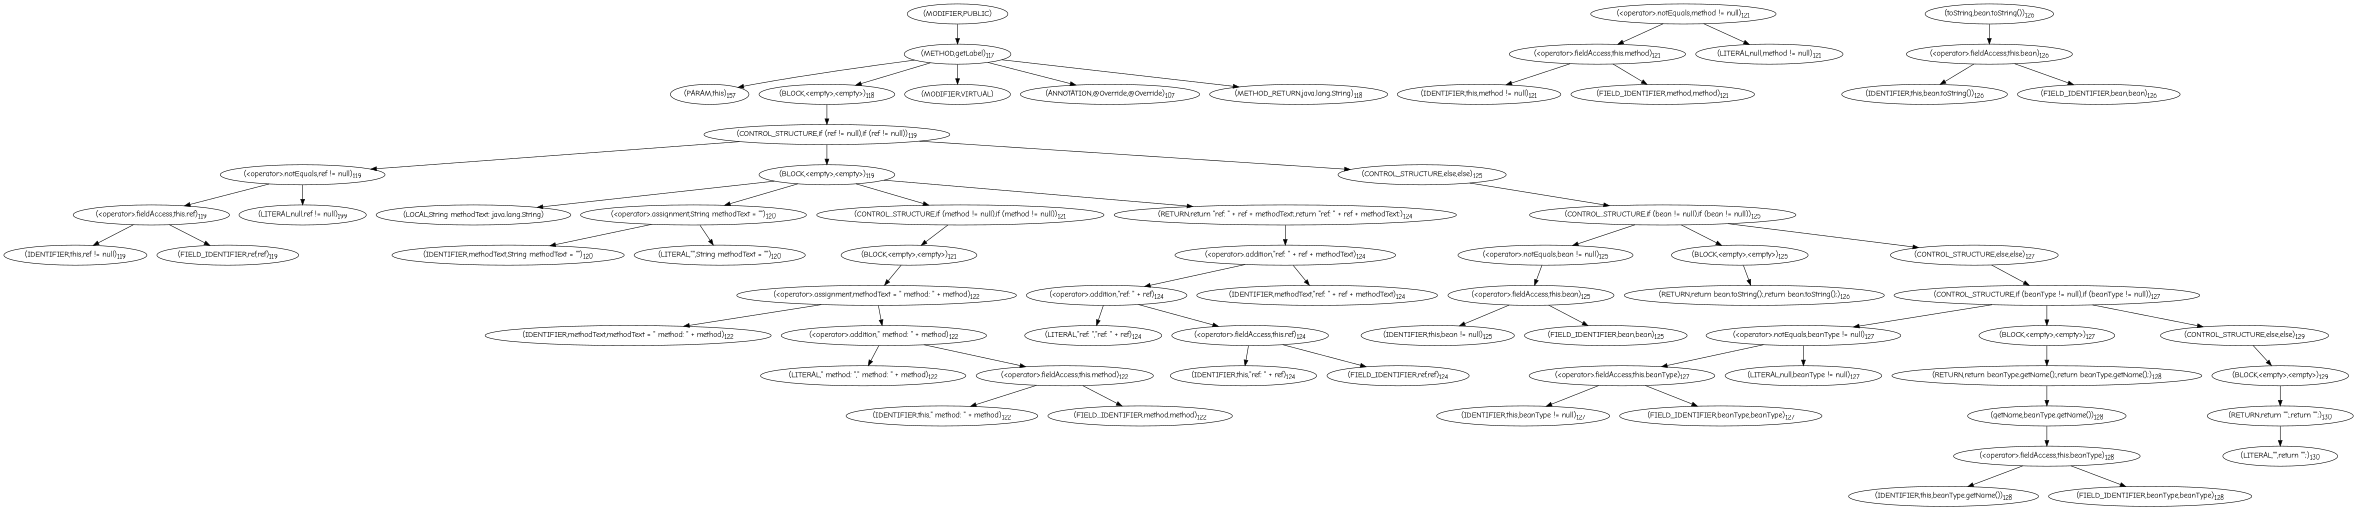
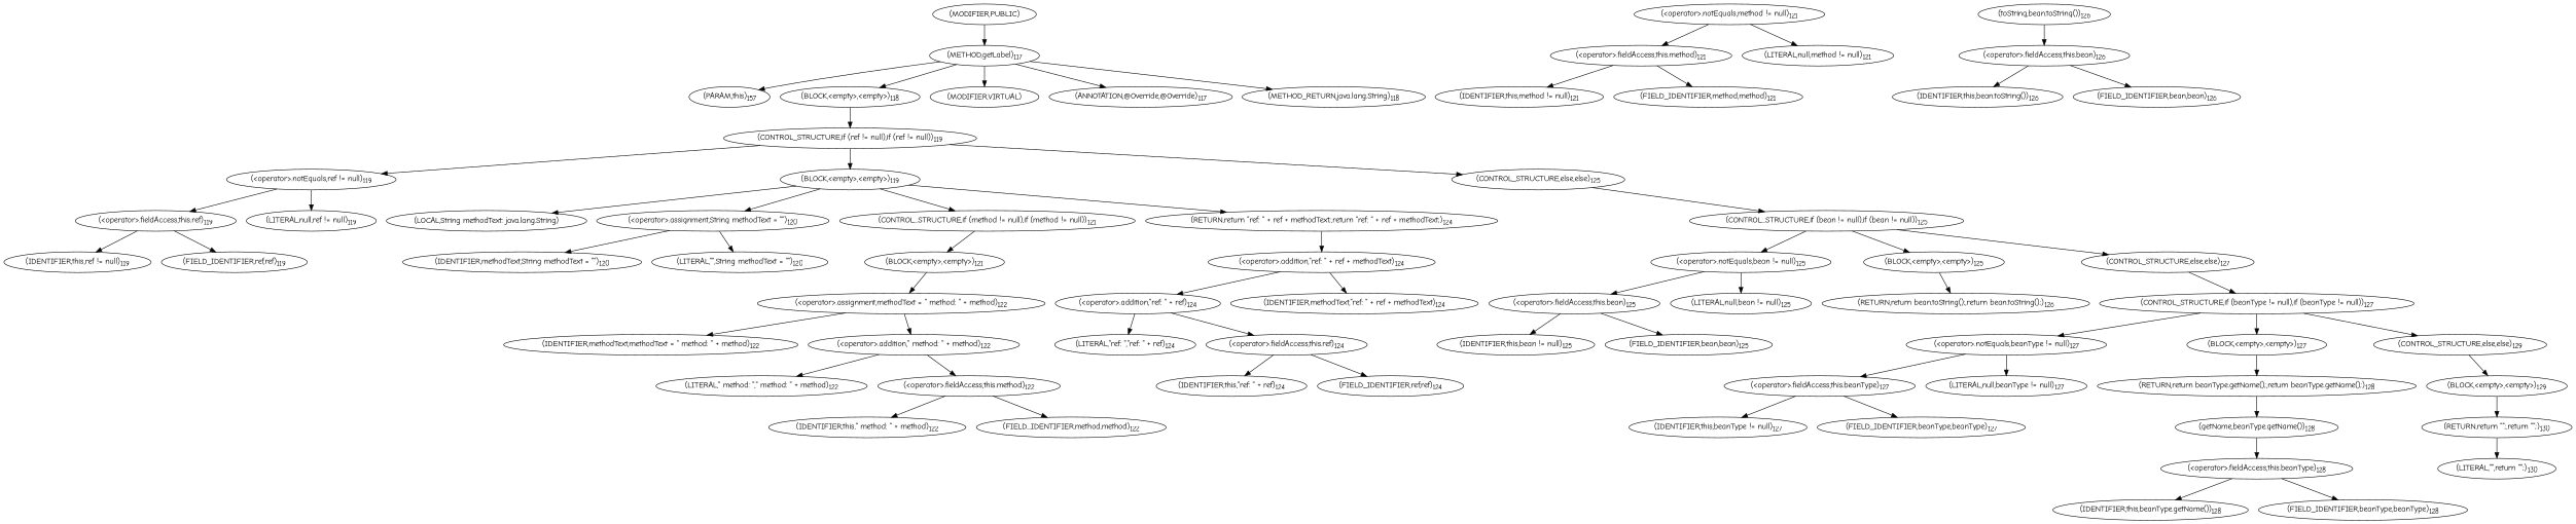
  digraph {
    fontname="Comic Neue"
    node [fontname="Comic Neue"]
    edge [fontname="Comic Neue"]
    n1 [label=<(METHOD,getLabel)<SUB>117</SUB>>]
    n2 [label=<(PARAM,this)<SUB>157</SUB>>]
    n3 [label=<(BLOCK,&lt;empty&gt;,&lt;empty&gt;)<SUB>118</SUB>>]
    n4 [label=<(MODIFIER,VIRTUAL)>]
-   n5 [label=<(ANNOTATION,@Override,@Override)<SUB>107</SUB>>]
+   n5 [label=<(ANNOTATION,@Override,@Override)<SUB>117</SUB>>]
    n6 [label=<(METHOD_RETURN,java.lang.String)<SUB>118</SUB>>]
    n7 [label=<(CONTROL_STRUCTURE,if (ref != null),if (ref != null))<SUB>119</SUB>>]
    n8 [label=<(MODIFIER,PUBLIC)>]
    n9 [label=<(&lt;operator&gt;.notEquals,ref != null)<SUB>119</SUB>>]
    n10 [label=<(BLOCK,&lt;empty&gt;,&lt;empty&gt;)<SUB>119</SUB>>]
    n11 [label=<(CONTROL_STRUCTURE,else,else)<SUB>125</SUB>>]
    n12 [label=<(&lt;operator&gt;.fieldAccess,this.ref)<SUB>119</SUB>>]
-   n13 [label=<(LITERAL,null,ref != null)<SUB>199</SUB>>]
+   n13 [label=<(LITERAL,null,ref != null)<SUB>119</SUB>>]
    n14 [label=<(LOCAL,String methodText: java.lang.String)>]
    n15 [label=<(&lt;operator&gt;.assignment,String methodText = &quot;&quot;)<SUB>120</SUB>>]
    n16 [label=<(CONTROL_STRUCTURE,if (method != null),if (method != null))<SUB>121</SUB>>]
    n17 [label=<(RETURN,return &quot;ref: &quot; + ref + methodText;,return &quot;ref: &quot; + ref + methodText;)<SUB>124</SUB>>]
    n18 [label=<(CONTROL_STRUCTURE,if (bean != null),if (bean != null))<SUB>125</SUB>>]
    n19 [label=<(IDENTIFIER,this,ref != null)<SUB>119</SUB>>]
    n20 [label=<(FIELD_IDENTIFIER,ref,ref)<SUB>119</SUB>>]
    n21 [label=<(IDENTIFIER,methodText,String methodText = &quot;&quot;)<SUB>120</SUB>>]
    n22 [label=<(LITERAL,&quot;&quot;,String methodText = &quot;&quot;)<SUB>120</SUB>>]
    n23 [label=<(BLOCK,&lt;empty&gt;,&lt;empty&gt;)<SUB>121</SUB>>]
    n24 [label=<(&lt;operator&gt;.addition,&quot;ref: &quot; + ref + methodText)<SUB>124</SUB>>]
    n25 [label=<(&lt;operator&gt;.notEquals,method != null)<SUB>121</SUB>>]
    n26 [label=<(&lt;operator&gt;.fieldAccess,this.method)<SUB>121</SUB>>]
    n27 [label=<(LITERAL,null,method != null)<SUB>121</SUB>>]
    n28 [label=<(&lt;operator&gt;.assignment,methodText = &quot; method: &quot; + method)<SUB>122</SUB>>]
    n29 [label=<(IDENTIFIER,this,method != null)<SUB>121</SUB>>]
    n30 [label=<(FIELD_IDENTIFIER,method,method)<SUB>121</SUB>>]
    n31 [label=<(IDENTIFIER,methodText,methodText = &quot; method: &quot; + method)<SUB>122</SUB>>]
    n32 [label=<(&lt;operator&gt;.addition,&quot; method: &quot; + method)<SUB>122</SUB>>]
    n33 [label=<(LITERAL,&quot; method: &quot;,&quot; method: &quot; + method)<SUB>122</SUB>>]
    n34 [label=<(&lt;operator&gt;.fieldAccess,this.method)<SUB>122</SUB>>]
    n35 [label=<(IDENTIFIER,this,&quot; method: &quot; + method)<SUB>122</SUB>>]
    n36 [label=<(FIELD_IDENTIFIER,method,method)<SUB>122</SUB>>]
    n37 [label=<(&lt;operator&gt;.addition,&quot;ref: &quot; + ref)<SUB>124</SUB>>]
    n38 [label=<(IDENTIFIER,methodText,&quot;ref: &quot; + ref + methodText)<SUB>124</SUB>>]
    n39 [label=<(LITERAL,&quot;ref: &quot;,&quot;ref: &quot; + ref)<SUB>124</SUB>>]
    n40 [label=<(&lt;operator&gt;.fieldAccess,this.ref)<SUB>124</SUB>>]
    n41 [label=<(IDENTIFIER,this,&quot;ref: &quot; + ref)<SUB>124</SUB>>]
    n42 [label=<(FIELD_IDENTIFIER,ref,ref)<SUB>124</SUB>>]
    n43 [label=<(&lt;operator&gt;.notEquals,bean != null)<SUB>125</SUB>>]
    n44 [label=<(BLOCK,&lt;empty&gt;,&lt;empty&gt;)<SUB>125</SUB>>]
    n45 [label=<(CONTROL_STRUCTURE,else,else)<SUB>127</SUB>>]
    n46 [label=<(&lt;operator&gt;.fieldAccess,this.bean)<SUB>125</SUB>>]
+   n47 [label=<(LITERAL,null,bean != null)<SUB>125</SUB>>]
    n48 [label=<(RETURN,return bean.toString();,return bean.toString();)<SUB>126</SUB>>]
    n49 [label=<(CONTROL_STRUCTURE,if (beanType != null),if (beanType != null))<SUB>127</SUB>>]
    n50 [label=<(IDENTIFIER,this,bean != null)<SUB>125</SUB>>]
    n51 [label=<(FIELD_IDENTIFIER,bean,bean)<SUB>125</SUB>>]
    n52 [label=<(toString,bean.toString())<SUB>126</SUB>>]
    n53 [label=<(&lt;operator&gt;.fieldAccess,this.bean)<SUB>126</SUB>>]
    n54 [label=<(IDENTIFIER,this,bean.toString())<SUB>126</SUB>>]
    n55 [label=<(FIELD_IDENTIFIER,bean,bean)<SUB>126</SUB>>]
    n56 [label=<(&lt;operator&gt;.notEquals,beanType != null)<SUB>127</SUB>>]
    n57 [label=<(BLOCK,&lt;empty&gt;,&lt;empty&gt;)<SUB>127</SUB>>]
    n58 [label=<(CONTROL_STRUCTURE,else,else)<SUB>129</SUB>>]
    n59 [label=<(&lt;operator&gt;.fieldAccess,this.beanType)<SUB>127</SUB>>]
    n60 [label=<(LITERAL,null,beanType != null)<SUB>127</SUB>>]
    n61 [label=<(RETURN,return beanType.getName();,return beanType.getName();)<SUB>128</SUB>>]
    n62 [label=<(BLOCK,&lt;empty&gt;,&lt;empty&gt;)<SUB>129</SUB>>]
    n63 [label=<(IDENTIFIER,this,beanType != null)<SUB>127</SUB>>]
    n64 [label=<(FIELD_IDENTIFIER,beanType,beanType)<SUB>127</SUB>>]
    n65 [label=<(getName,beanType.getName())<SUB>128</SUB>>]
    n66 [label=<(&lt;operator&gt;.fieldAccess,this.beanType)<SUB>128</SUB>>]
    n67 [label=<(IDENTIFIER,this,beanType.getName())<SUB>128</SUB>>]
    n68 [label=<(FIELD_IDENTIFIER,beanType,beanType)<SUB>128</SUB>>]
    n69 [label=<(RETURN,return &quot;&quot;;,return &quot;&quot;;)<SUB>130</SUB>>]
    n70 [label=<(LITERAL,&quot;&quot;,return &quot;&quot;;)<SUB>130</SUB>>]
    n1 -> n2
    n1 -> n3
    n1 -> n4
    n1 -> n5
    n1 -> n6
    n3 -> n7
    n7 -> n9
    n7 -> n10
    n7 -> n11
    n8 -> n1
    n9 -> n12
    n9 -> n13
    n10 -> n14
    n10 -> n15
    n10 -> n16
    n10 -> n17
    n11 -> n18
    n12 -> n19
    n12 -> n20
    n15 -> n21
    n15 -> n22
    n16 -> n23
    n17 -> n24
    n18 -> n43
    n18 -> n44
    n18 -> n45
    n23 -> n28
    n24 -> n37
    n24 -> n38
    n25 -> n26
    n25 -> n27
    n26 -> n29
    n26 -> n30
    n28 -> n31
    n28 -> n32
    n32 -> n33
    n32 -> n34
    n34 -> n35
    n34 -> n36
    n37 -> n39
    n37 -> n40
    n40 -> n41
    n40 -> n42
    n43 -> n46
+   n43 -> n47
    n44 -> n48
    n45 -> n49
    n46 -> n50
    n46 -> n51
    n49 -> n56
    n49 -> n57
    n49 -> n58
    n52 -> n53
    n53 -> n54
    n53 -> n55
    n56 -> n59
    n56 -> n60
    n57 -> n61
    n58 -> n62
    n59 -> n63
    n59 -> n64
    n61 -> n65
    n62 -> n69
    n65 -> n66
    n66 -> n67
    n66 -> n68
    n69 -> n70
  }
